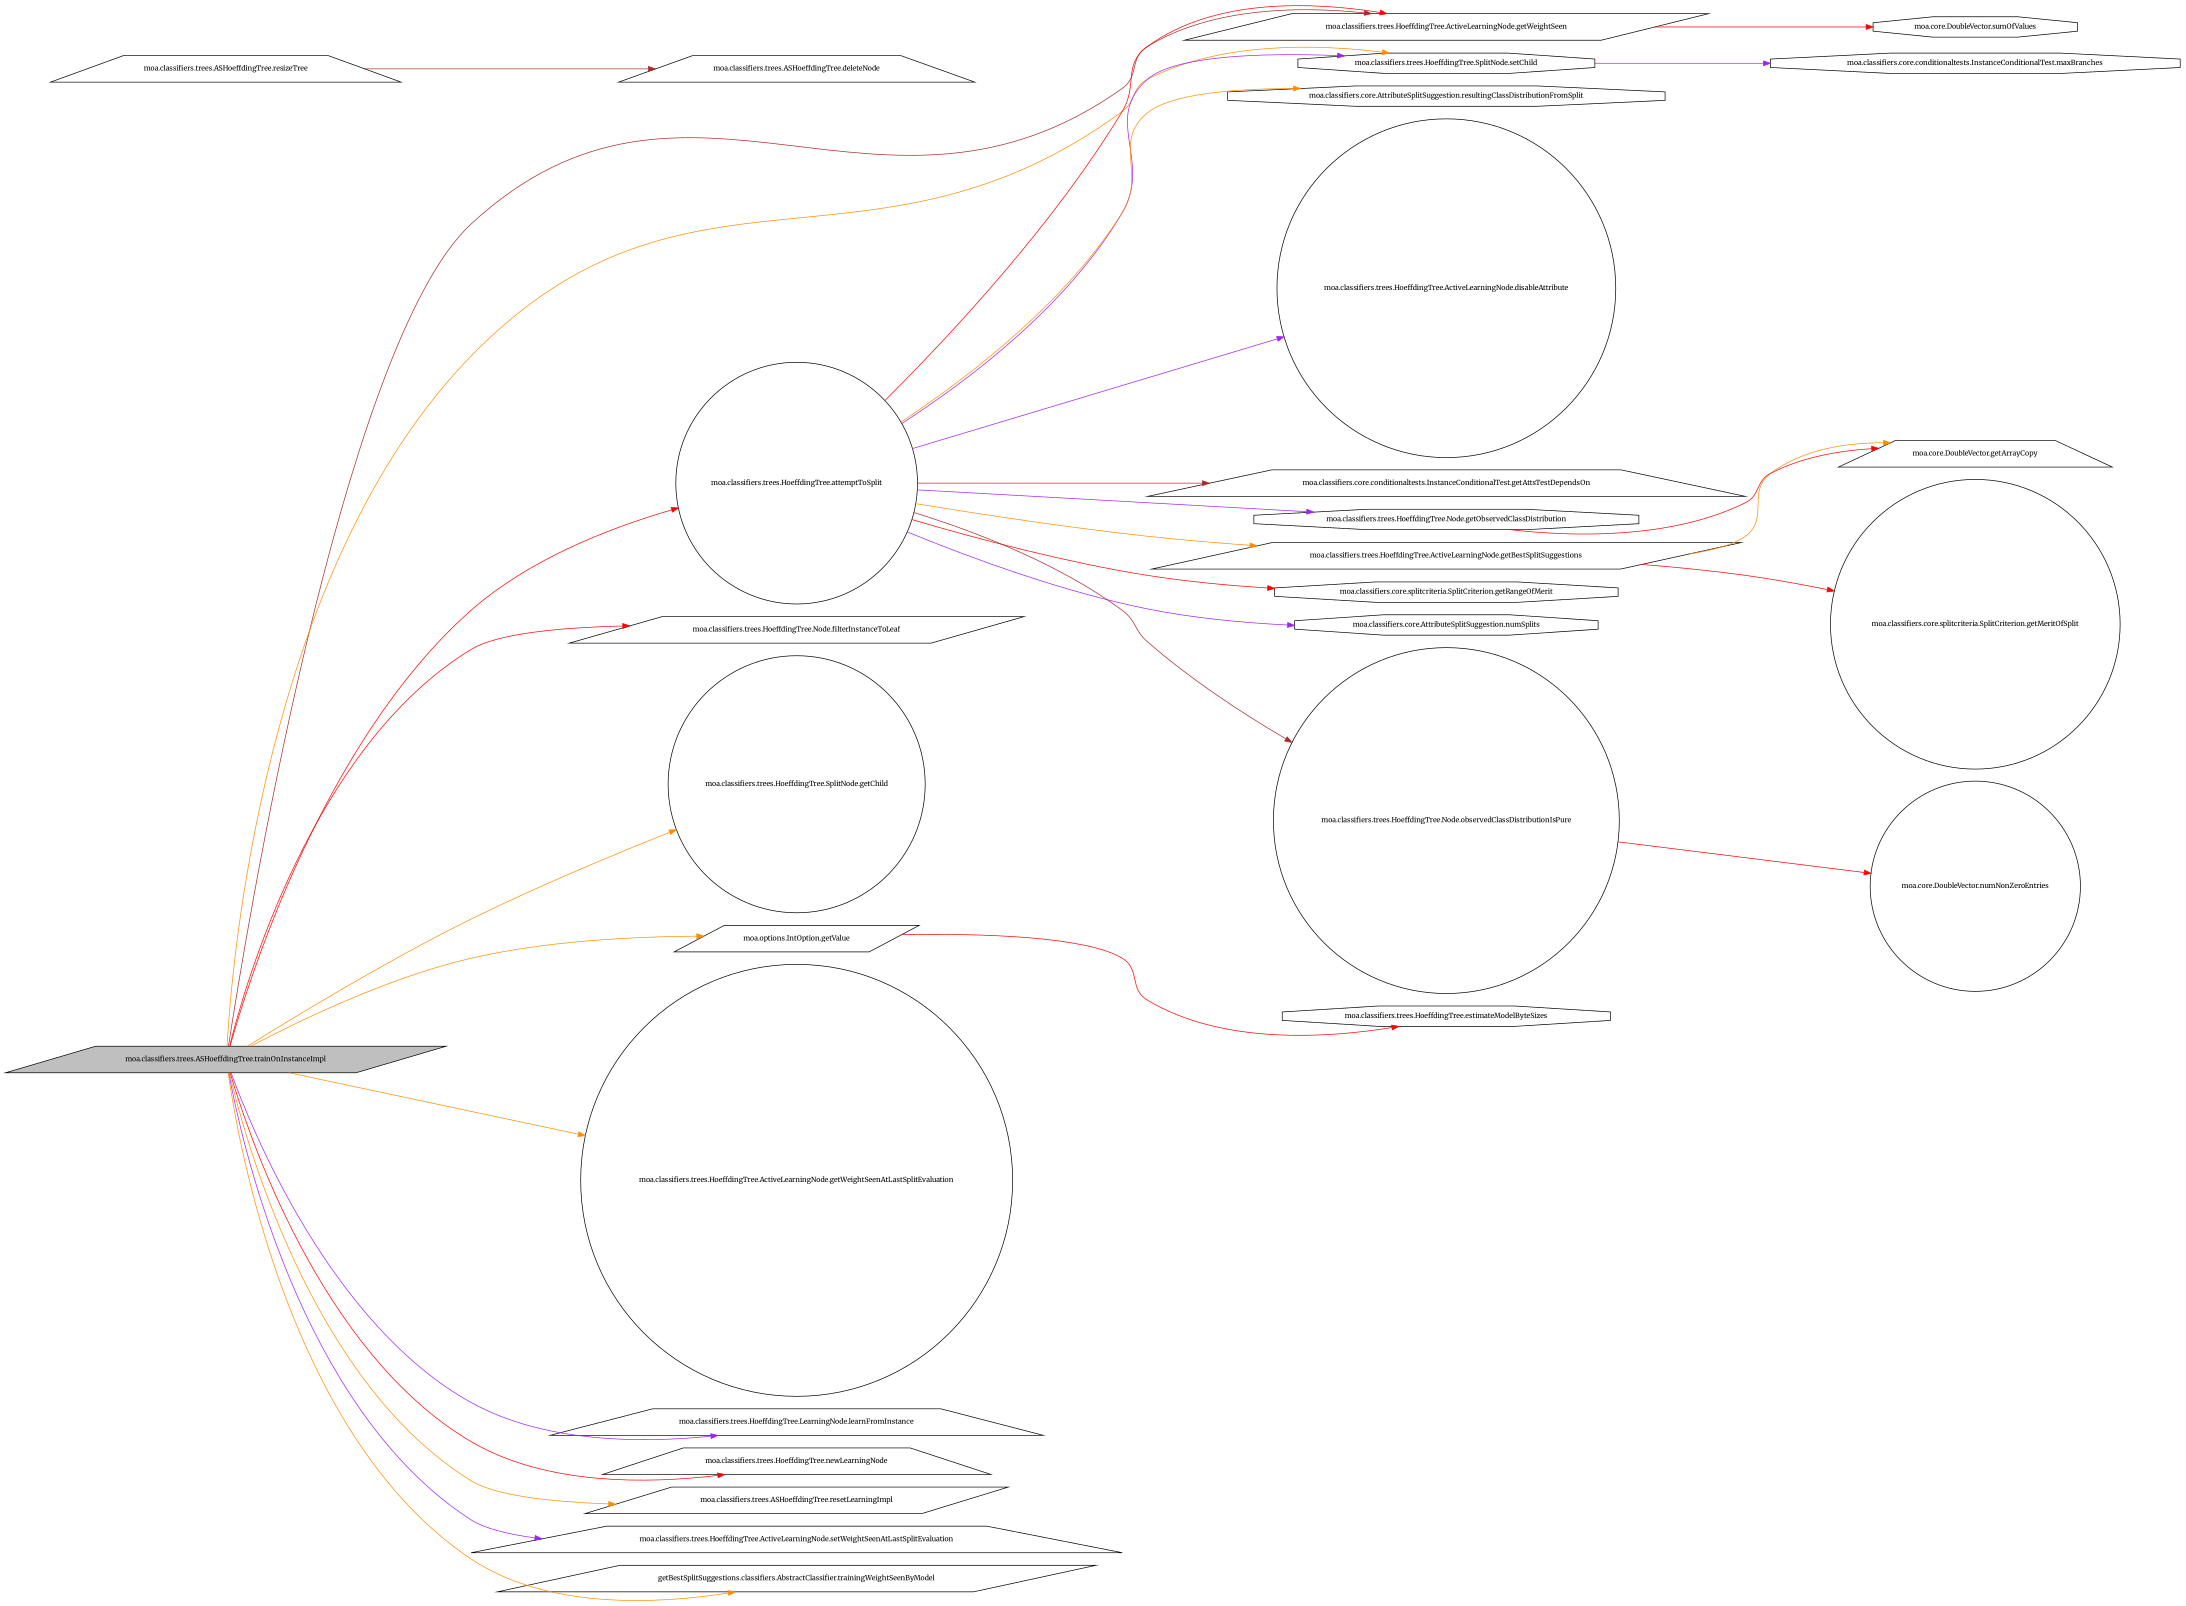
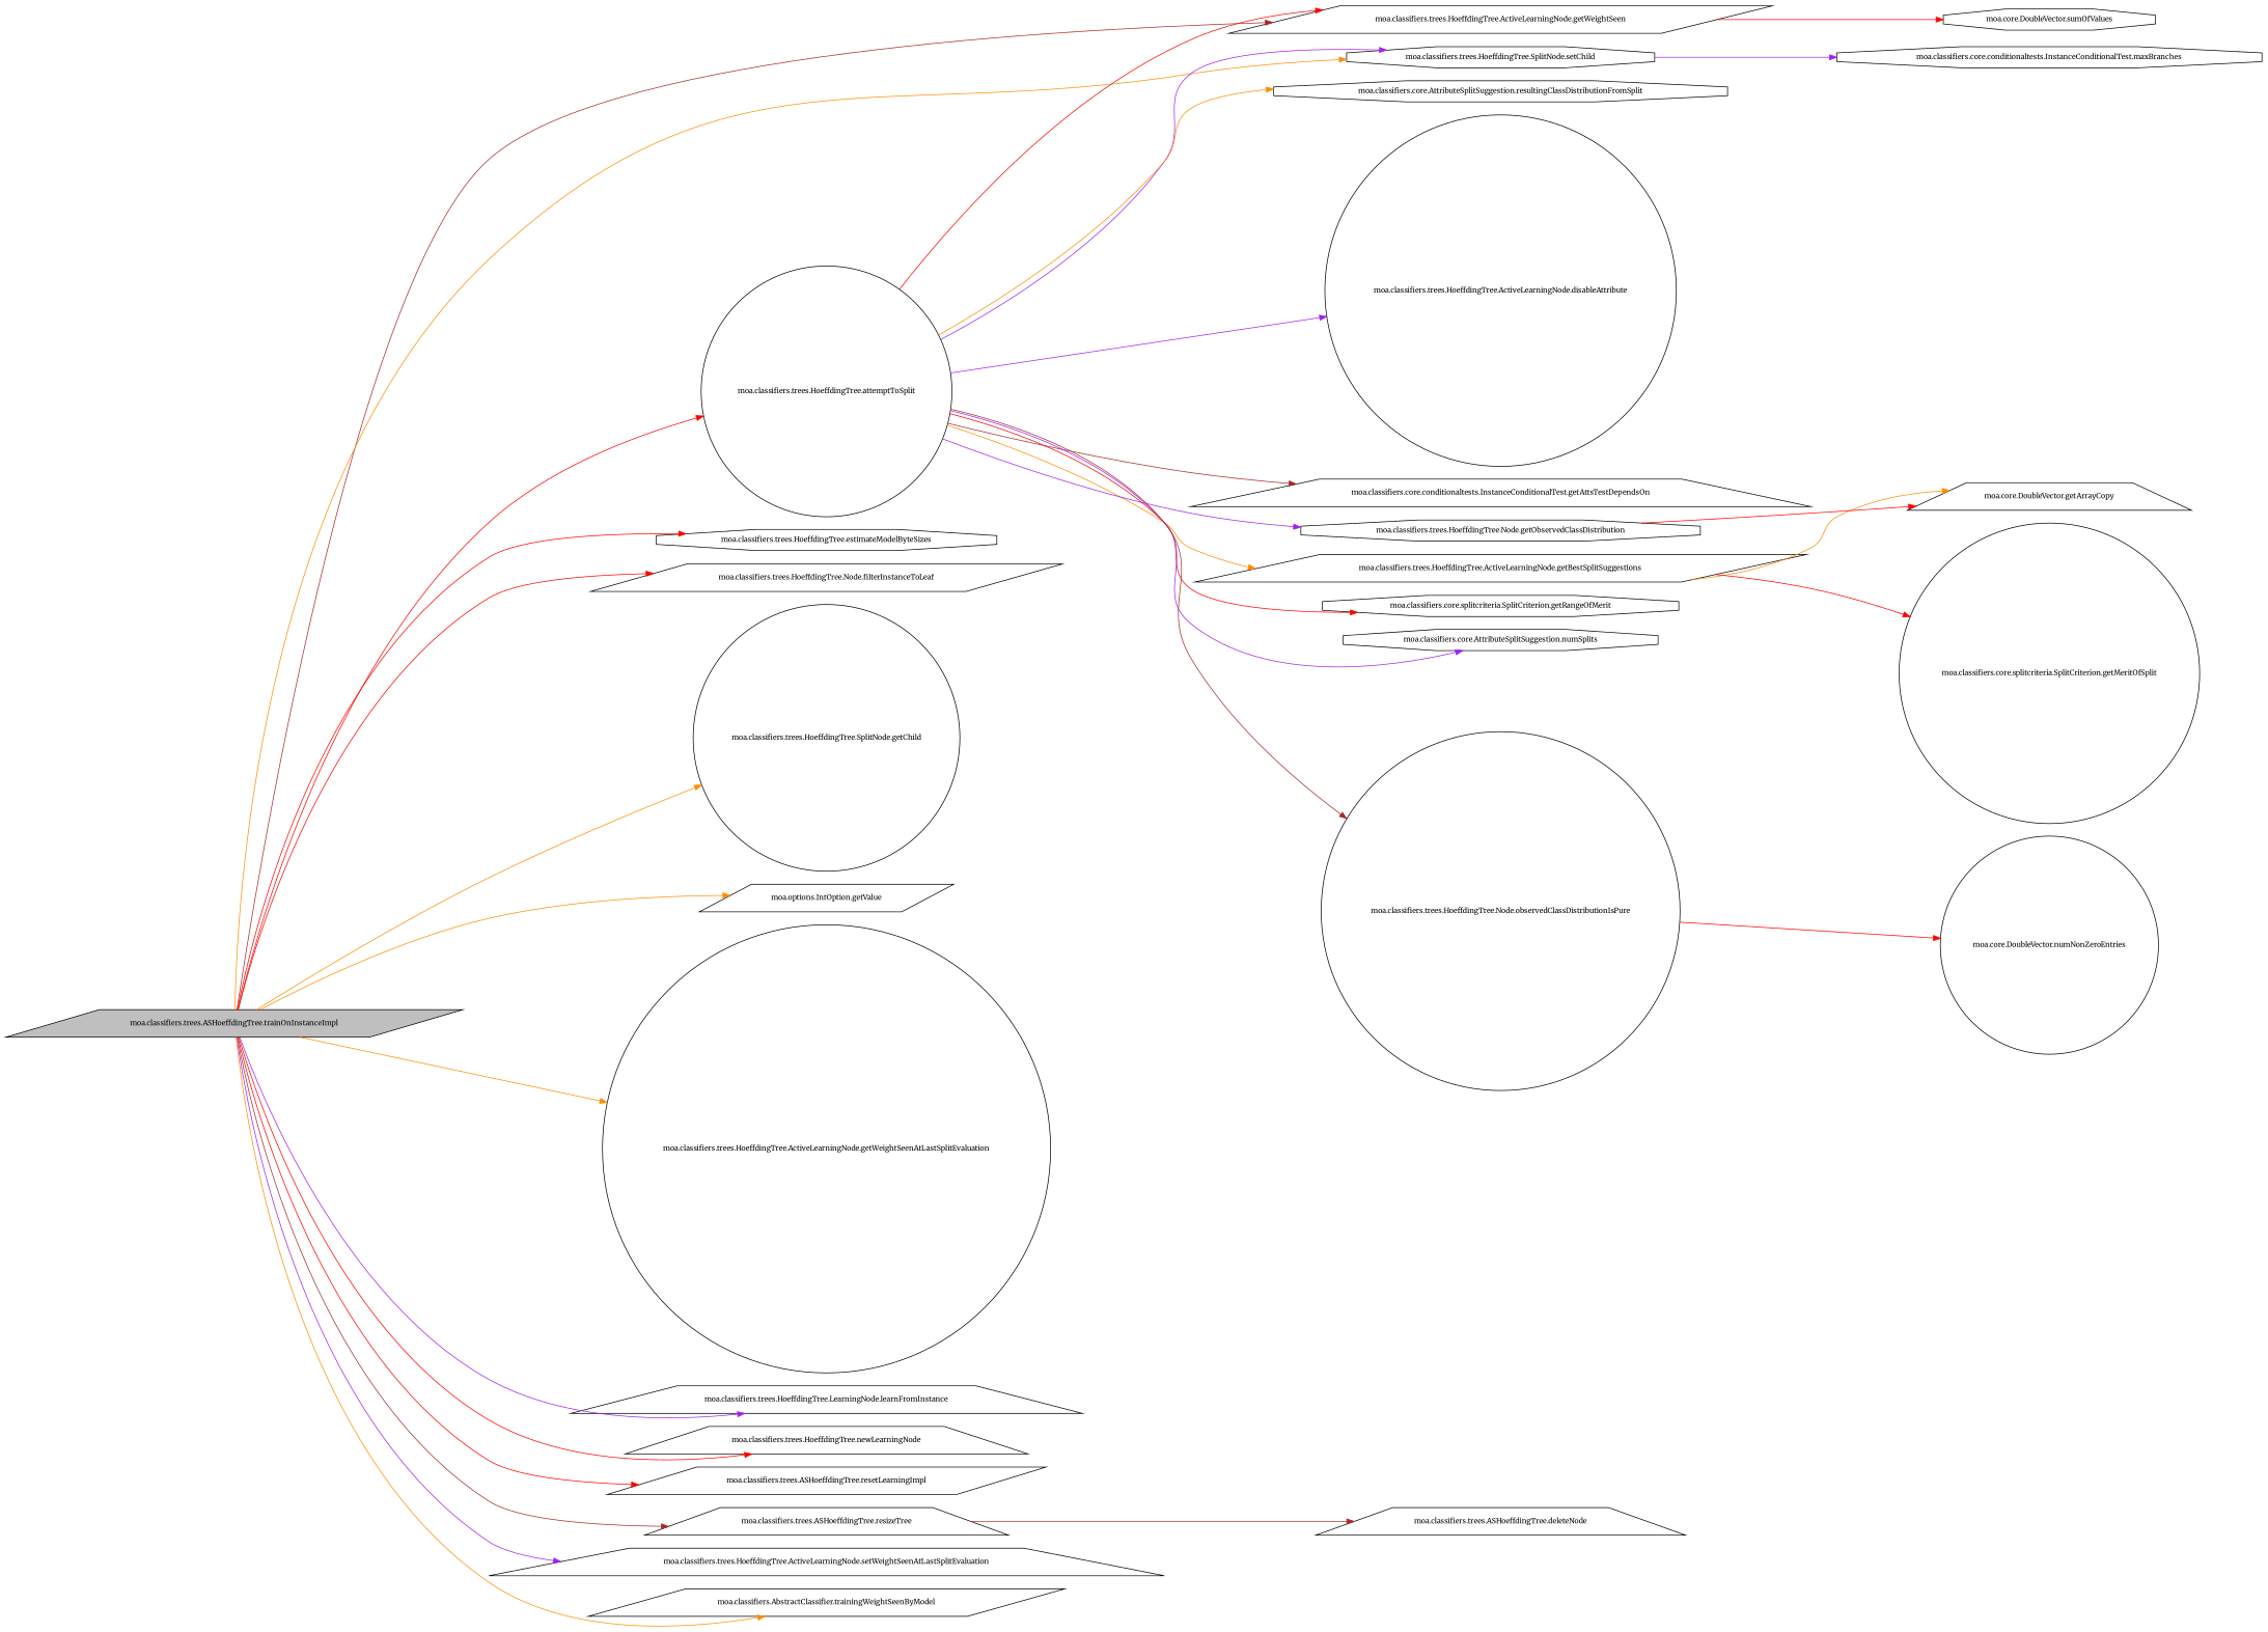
  digraph {
    fontname=Merriweather
    rankdir=LR
    node [color=black fillcolor=white fontname=Merriweather fontsize=10 shape=octagon style=filled]
    edge [color=red fontname=Merriweather fontsize=10 labelfontname=Helvetica labelfontsize=10 style=solid]
    n1 [fillcolor=grey75 fontcolor=black height=0.2 label="moa.classifiers.trees.ASHoeffdingTree.trainOnInstanceImpl" shape=parallelogram width=0.4]
    n2 [height=0.2 label="moa.classifiers.trees.HoeffdingTree.attemptToSplit" shape=circle width=0.4]
    n3 [height=0.2 label="moa.classifiers.trees.HoeffdingTree.ActiveLearningNode.getWeightSeen" shape=parallelogram width=0.4]
    n4 [height=0.2 label="moa.classifiers.trees.HoeffdingTree.SplitNode.setChild" width=0.4]
    n5 [height=0.2 label="moa.classifiers.trees.HoeffdingTree.estimateModelByteSizes" width=0.4]
    n6 [height=0.2 label="moa.classifiers.trees.HoeffdingTree.Node.filterInstanceToLeaf" shape=parallelogram width=0.4]
    n7 [height=0.2 label="moa.classifiers.trees.HoeffdingTree.SplitNode.getChild" shape=circle width=0.4]
    n8 [height=0.2 label="moa.options.IntOption.getValue" shape=parallelogram width=0.4]
    n9 [height=0.2 label="moa.classifiers.trees.HoeffdingTree.ActiveLearningNode.getWeightSeenAtLastSplitEvaluation" shape=circle width=0.4]
    n10 [height=0.2 label="moa.classifiers.trees.HoeffdingTree.LearningNode.learnFromInstance" shape=trapezium width=0.4]
    n11 [height=0.2 label="moa.classifiers.trees.HoeffdingTree.newLearningNode" shape=trapezium width=0.4]
    n12 [height=0.2 label="moa.classifiers.trees.ASHoeffdingTree.resetLearningImpl" shape=parallelogram width=0.4]
    n13 [height=0.2 label="moa.classifiers.trees.ASHoeffdingTree.resizeTree" shape=trapezium width=0.4]
    n14 [height=0.2 label="moa.classifiers.trees.HoeffdingTree.ActiveLearningNode.setWeightSeenAtLastSplitEvaluation" shape=trapezium width=0.4]
-   n15 [height=0.2 label="getBestSplitSuggestions.classifiers.AbstractClassifier.trainingWeightSeenByModel" shape=parallelogram width=0.4]
+   n15 [height=0.2 label="moa.classifiers.AbstractClassifier.trainingWeightSeenByModel" shape=parallelogram width=0.4]
    n16 [height=0.2 label="moa.classifiers.trees.HoeffdingTree.ActiveLearningNode.disableAttribute" shape=circle width=0.4]
    n17 [height=0.2 label="moa.classifiers.core.conditionaltests.InstanceConditionalTest.getAttsTestDependsOn" shape=trapezium width=0.4]
    n18 [height=0.2 label="moa.classifiers.trees.HoeffdingTree.ActiveLearningNode.getBestSplitSuggestions" shape=parallelogram width=0.4]
    n19 [height=0.2 label="moa.classifiers.trees.HoeffdingTree.Node.getObservedClassDistribution" width=0.4]
    n20 [height=0.2 label="moa.classifiers.core.splitcriteria.SplitCriterion.getRangeOfMerit" width=0.4]
    n21 [height=0.2 label="moa.classifiers.core.AttributeSplitSuggestion.numSplits" width=0.4]
    n22 [height=0.2 label="moa.classifiers.trees.HoeffdingTree.Node.observedClassDistributionIsPure" shape=circle width=0.4]
    n23 [height=0.2 label="moa.classifiers.core.AttributeSplitSuggestion.resultingClassDistributionFromSplit" width=0.4]
    n24 [height=0.2 label="moa.core.DoubleVector.sumOfValues" width=0.4]
    n25 [height=0.2 label="moa.classifiers.core.conditionaltests.InstanceConditionalTest.maxBranches" width=0.4]
    n26 [height=0.2 label="moa.classifiers.trees.ASHoeffdingTree.deleteNode" shape=trapezium width=0.4]
    n27 [height=0.2 label="moa.core.DoubleVector.getArrayCopy" shape=trapezium width=0.4]
    n28 [height=0.2 label="moa.classifiers.core.splitcriteria.SplitCriterion.getMeritOfSplit" shape=circle width=0.4]
    n29 [height=0.2 label="moa.core.DoubleVector.numNonZeroEntries" shape=circle width=0.4]
    n1 -> n2
    n1 -> n3 [color=brown]
    n1 -> n4 [color=darkorange]
-   n8 -> n5
+   n1 -> n5
    n1 -> n6
    n1 -> n7 [color=darkorange]
    n1 -> n8 [color=darkorange]
    n1 -> n9 [color=darkorange]
    n1 -> n10 [color=purple]
    n1 -> n11
-   n1 -> n12 [color=darkorange]
+   n1 -> n12
+   n1 -> n13 [color=brown]
    n1 -> n14 [color=purple]
    n1 -> n15 [color=darkorange]
    n2 -> n3
    n2 -> n4 [color=purple]
    n2 -> n16 [color=purple]
    n2 -> n17 [color=brown]
    n2 -> n18 [color=darkorange]
    n2 -> n19 [color=purple]
    n2 -> n20
    n2 -> n21 [color=purple]
    n2 -> n22 [color=brown]
    n2 -> n23 [color=darkorange]
    n3 -> n24
    n4 -> n25 [color=purple]
    n13 -> n26 [color=brown]
    n18 -> n27 [color=darkorange]
    n18 -> n28
    n19 -> n27
    n22 -> n29
  }
